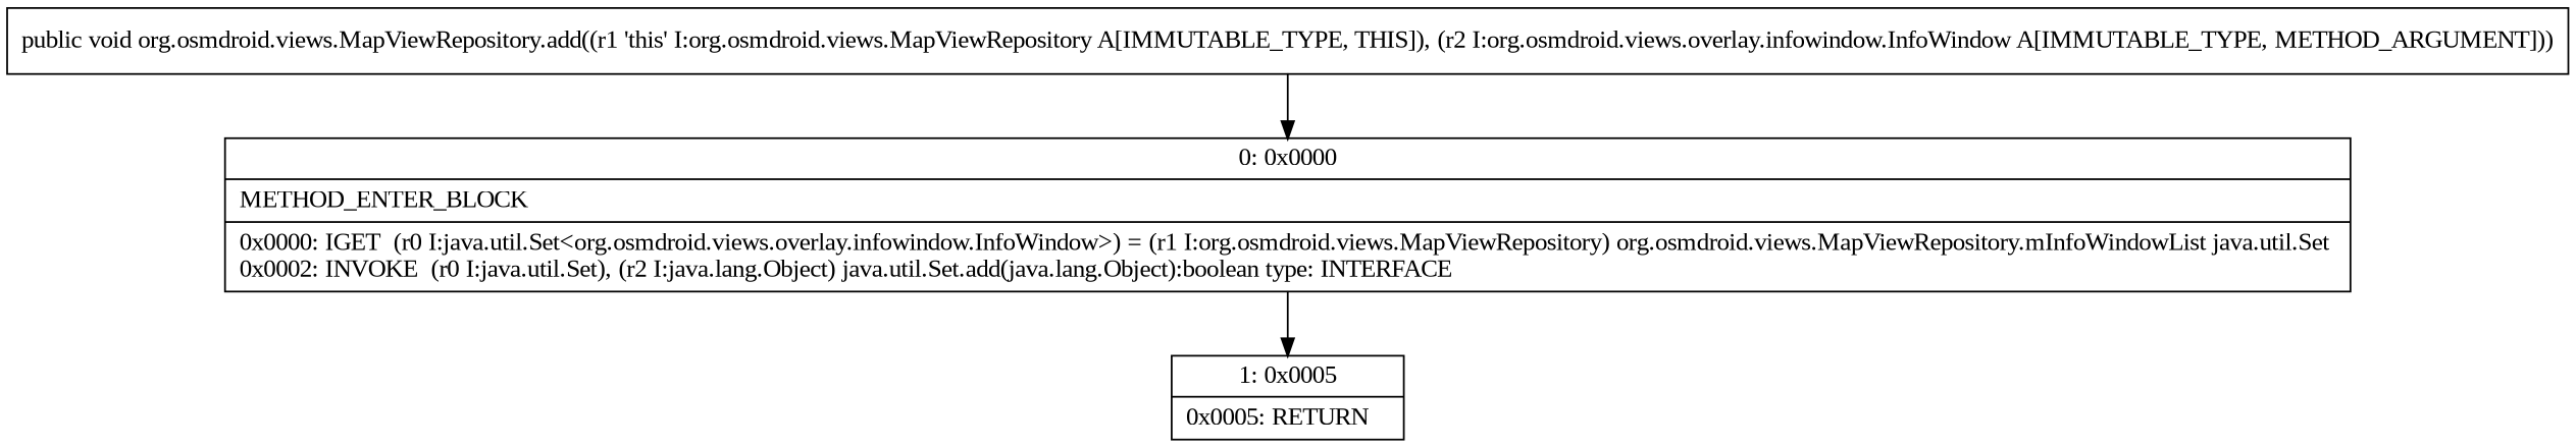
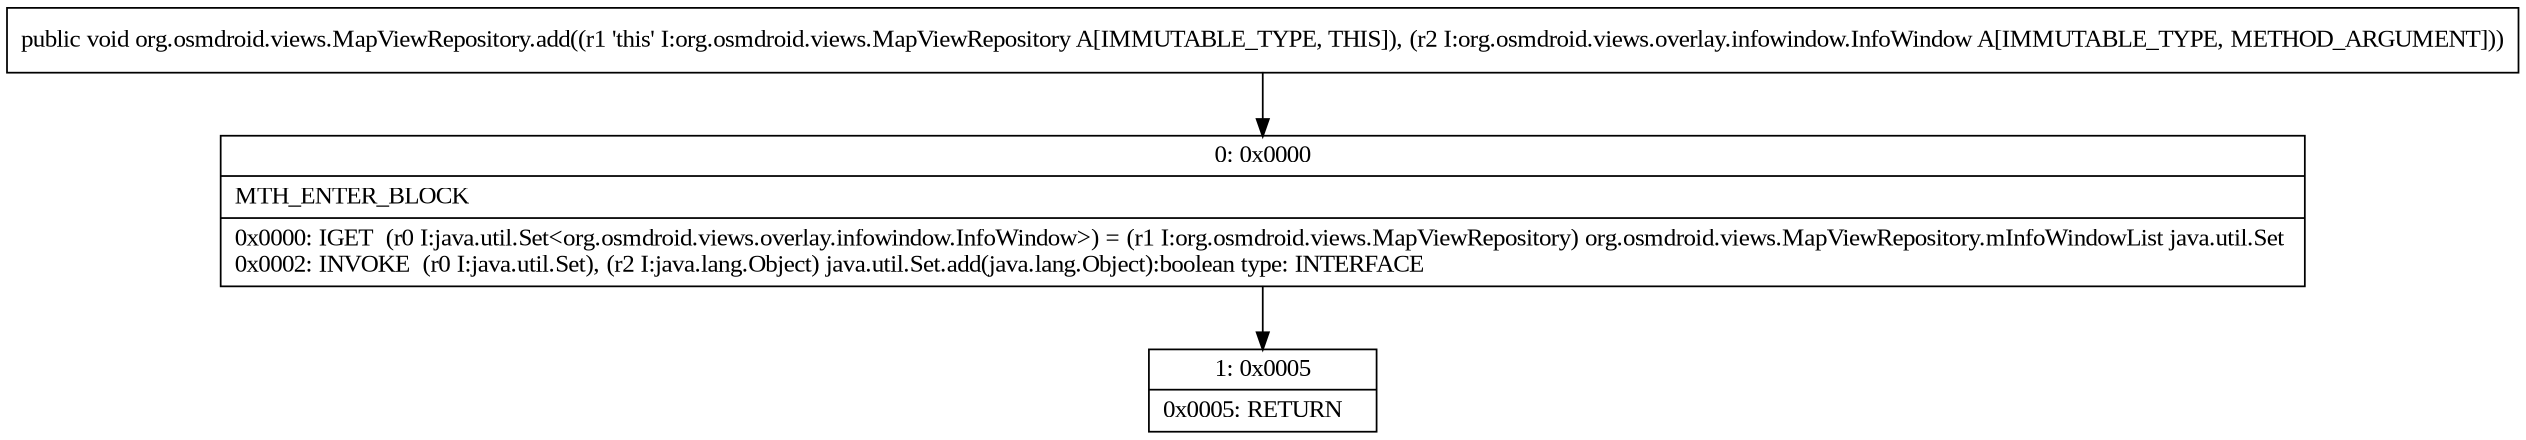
  digraph {
    fontname="Liberation Serif"
    node [shape=record fontname="Liberation Serif"]
    edge [fontname="Liberation Serif"]
-   n1 [label="{0\:\ 0x0000|METHOD_ENTER_BLOCK\l|0x0000: IGET  (r0 I:java.util.Set\<org.osmdroid.views.overlay.infowindow.InfoWindow\>) = (r1 I:org.osmdroid.views.MapViewRepository) org.osmdroid.views.MapViewRepository.mInfoWindowList java.util.Set \l0x0002: INVOKE  (r0 I:java.util.Set), (r2 I:java.lang.Object) java.util.Set.add(java.lang.Object):boolean type: INTERFACE \l}"]
+   n1 [label="{0\:\ 0x0000|MTH_ENTER_BLOCK\l|0x0000: IGET  (r0 I:java.util.Set\<org.osmdroid.views.overlay.infowindow.InfoWindow\>) = (r1 I:org.osmdroid.views.MapViewRepository) org.osmdroid.views.MapViewRepository.mInfoWindowList java.util.Set \l0x0002: INVOKE  (r0 I:java.util.Set), (r2 I:java.lang.Object) java.util.Set.add(java.lang.Object):boolean type: INTERFACE \l}"]
    n2 [label="{1\:\ 0x0005|0x0005: RETURN   \l}"]
    n3 [label="{public void org.osmdroid.views.MapViewRepository.add((r1 'this' I:org.osmdroid.views.MapViewRepository A[IMMUTABLE_TYPE, THIS]), (r2 I:org.osmdroid.views.overlay.infowindow.InfoWindow A[IMMUTABLE_TYPE, METHOD_ARGUMENT])) }"]
    n1 -> n2
    n3 -> n1
  }
